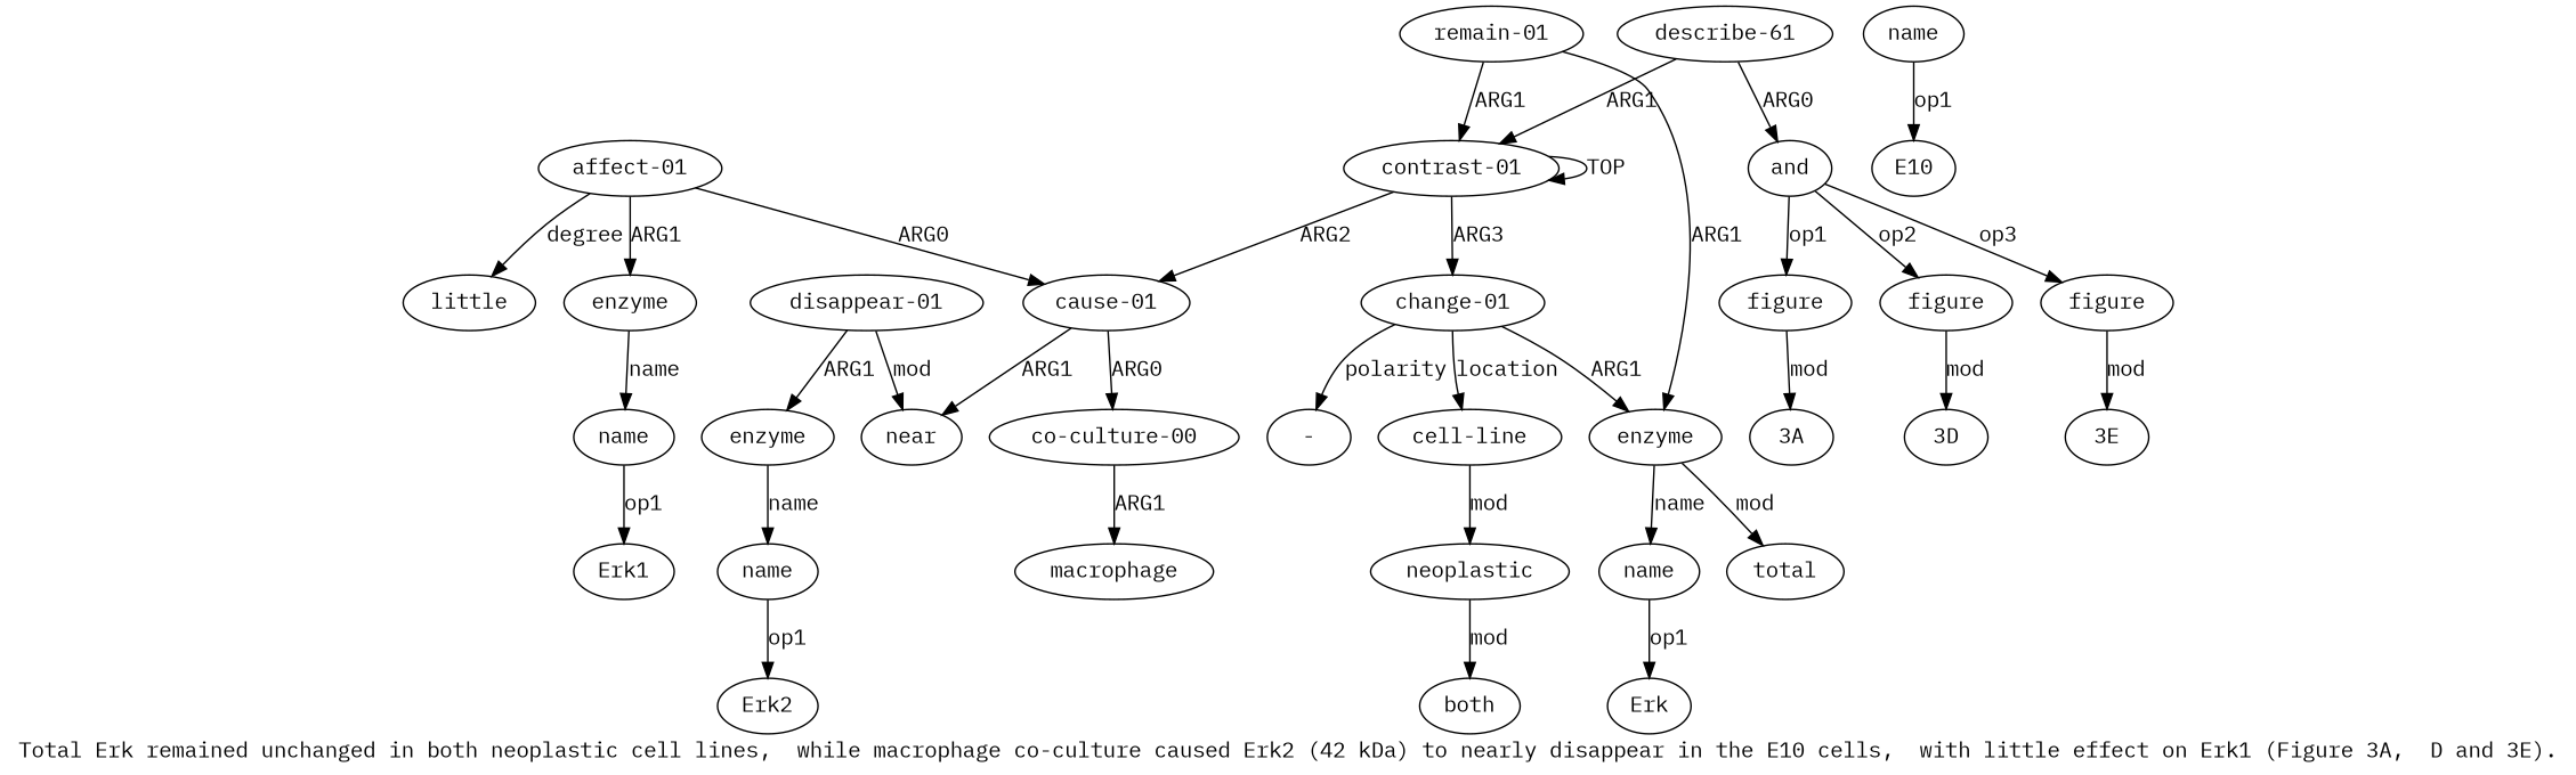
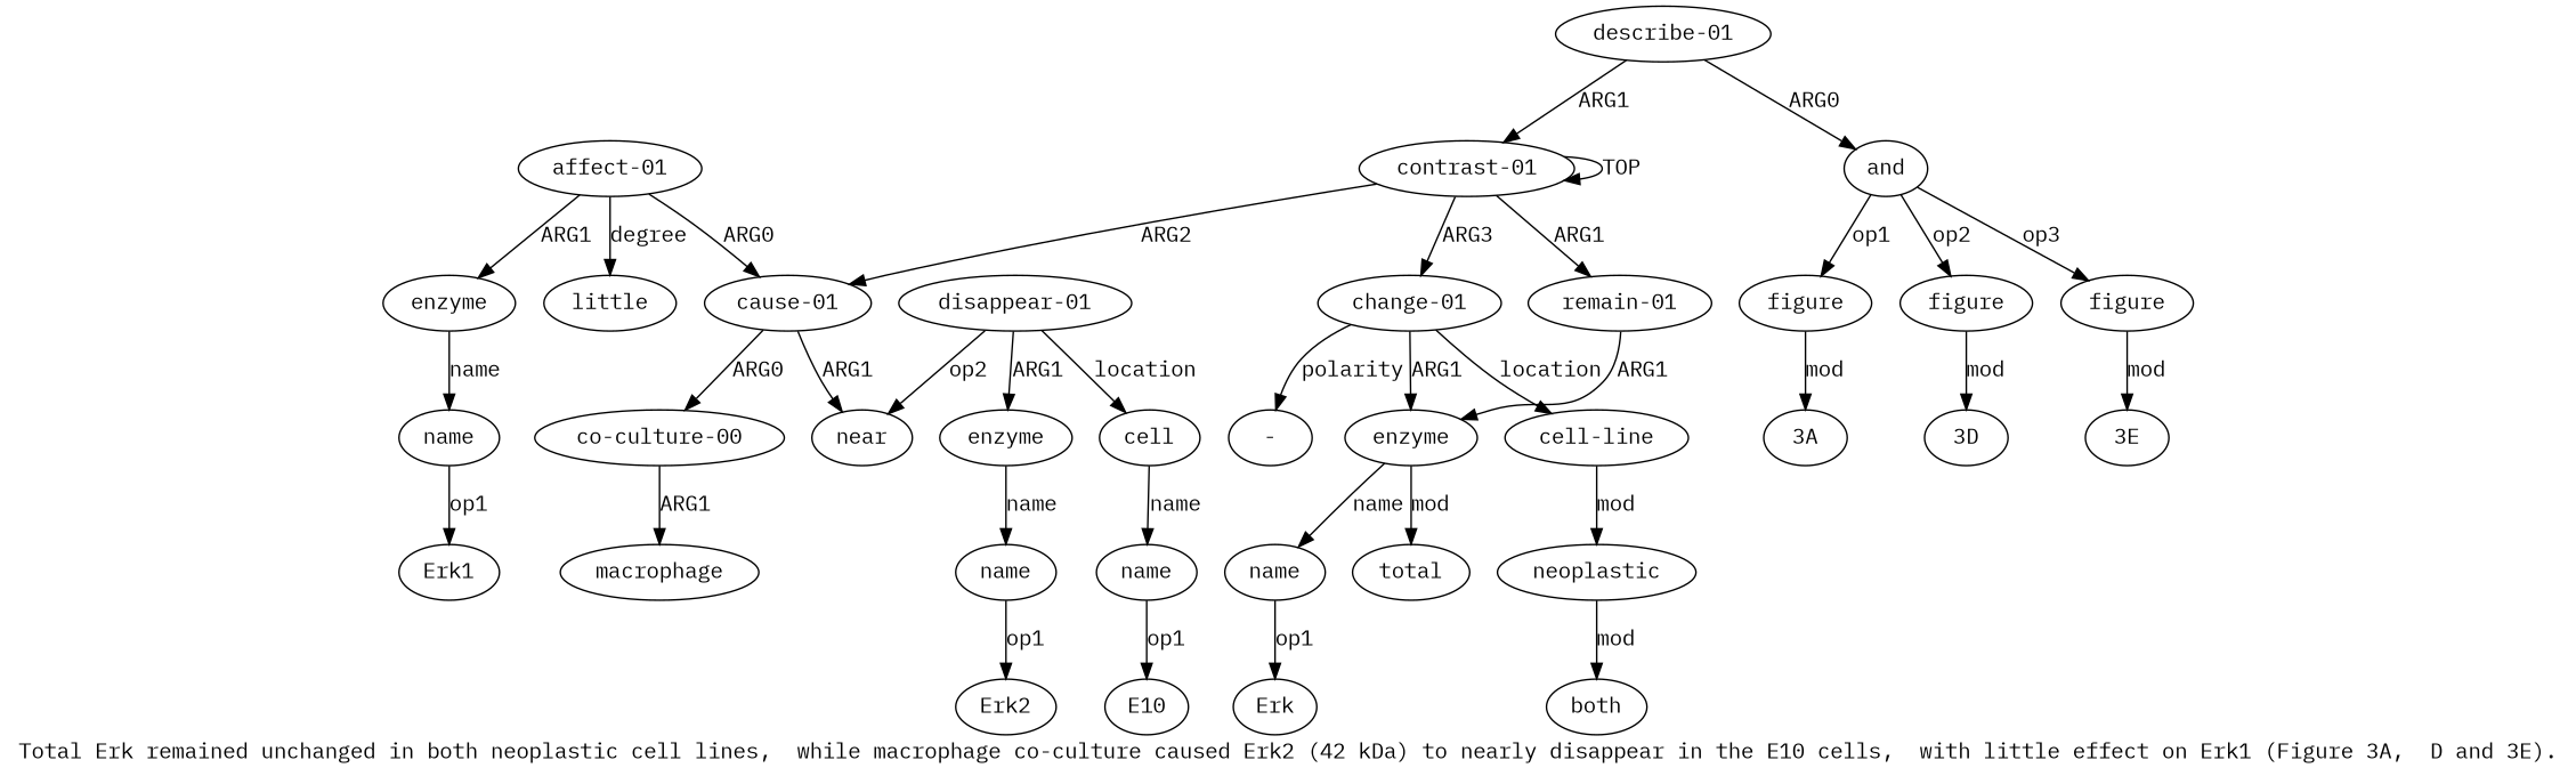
  digraph {
    fontname="IBM Plex Mono"
    label="Total Erk remained unchanged in both neoplastic cell lines,  while macrophage co-culture caused Erk2 (42 kDa) to nearly disappear in the E10 cells,  with little effect on Erk1 (Figure 3A,  D and 3E)."
    node [color=black fontname="IBM Plex Mono" gold_ind=-1 gold_label=name test_ind=-1 test_label=name]
    edge [color=black fontname="IBM Plex Mono" gold_label=ARG1 test_label=ARG1]
    n1 [gold_ind=20 label=name test_ind=20]
    n2 [gold_label=Erk1 label=Erk1 test_label=Erk1]
    n3 [gold_ind=21 gold_label=little label=little test_ind=21 test_label=little]
-   n4 [gold_ind=22 gold_label="describe-01" label="describe-61" test_ind=22 test_label="describe-01"]
+   n4 [gold_ind=22 gold_label="describe-01" label="describe-01" test_ind=22 test_label="describe-01"]
    n5 [gold_ind=23 gold_label=and label=and test_ind=23 test_label=and]
    n6 [gold_ind=0 gold_label="contrast-01" label="contrast-01" test_ind=0 test_label="contrast-01"]
    n7 [gold_ind=24 gold_label=figure label=figure test_ind=24 test_label=figure]
    n8 [gold_ind=25 gold_label=figure label=figure test_ind=25 test_label=figure]
    n9 [gold_ind=26 gold_label=figure label=figure test_ind=26 test_label=figure]
    n10 [gold_ind=9 gold_label="cause-01" label="cause-01" test_ind=9 test_label="cause-01"]
    n11 [gold_ind=1 gold_label="remain-01" label="remain-01" test_ind=1 test_label="remain-01"]
    n12 [gold_ind=5 gold_label="change-01" label="change-01" test_ind=5 test_label="change-01"]
    n13 [gold_label="3A" label="3A" test_label="3A"]
    n14 [gold_label="3D" label="3D" test_label="3D"]
    n15 [gold_label="3E" label="3E" test_label="3E"]
    n16 [gold_ind=15 gold_label=near label=near test_ind=15 test_label=near]
    n17 [gold_ind=10 gold_label="co-culture-00" label="co-culture-00" test_ind=10 test_label="co-culture-00"]
    n18 [gold_ind=2 gold_label=enzyme label=enzyme test_ind=2 test_label=enzyme]
    n19 [gold_label=E10 label=E10 test_label=E10]
    n20 [gold_label=Erk label=Erk test_label=Erk]
    n21 [gold_label=Erk2 label=Erk2 test_label=Erk2]
    n22 [gold_ind=14 label=name test_ind=14]
    n23 [gold_ind=17 label=name test_ind=17]
+   n24 [gold_ind=16 gold_label=cell label=cell test_ind=16 test_label=cell]
    n25 [gold_ind=11 gold_label=macrophage label=macrophage test_ind=11 test_label=macrophage]
    n26 [gold_ind=13 gold_label=enzyme label=enzyme test_ind=13 test_label=enzyme]
    n27 [gold_ind=12 gold_label="disappear-01" label="disappear-01" test_ind=12 test_label="disappear-01"]
    n28 [gold_ind=19 gold_label=enzyme label=enzyme test_ind=19 test_label=enzyme]
    n29 [gold_ind=18 gold_label="affect-01" label="affect-01" test_ind=18 test_label="affect-01"]
    n30 [gold_label="-" label="-" test_label="-"]
    n31 [gold_ind=3 label=name test_ind=3]
    n32 [gold_ind=4 gold_label=total label=total test_ind=4 test_label=total]
    n33 [gold_ind=6 gold_label="cell-line" label="cell-line" test_ind=6 test_label="cell-line"]
    n34 [gold_ind=8 gold_label=neoplastic label=neoplastic test_ind=8 test_label=neoplastic]
    n35 [gold_ind=7 gold_label=both label=both test_ind=7 test_label=both]
    n1 -> n2 [gold_label=op1 label=op1 test_label=op1]
    n4 -> n5 [gold_label=ARG0 label=ARG0 test_label=ARG0]
    n4 -> n6 [label=ARG1]
    n5 -> n7 [gold_label=op1 label=op1 test_label=op1]
    n5 -> n8 [gold_label=op2 label=op2 test_label=op2]
    n5 -> n9 [gold_label=op3 label=op3 test_label=op3]
    n6 -> n6 [gold_label=TOP label=TOP test_label=TOP]
    n6 -> n10 [gold_label=ARG2 label=ARG2 test_label=ARG2]
-   n11 -> n6 [label=ARG1]
+   n6 -> n11 [label=ARG1]
    n6 -> n12 [gold_label=ARG3 label=ARG3 test_label=ARG3]
    n7 -> n13 [gold_label=mod label=mod test_label=mod]
    n8 -> n14 [gold_label=mod label=mod test_label=mod]
    n9 -> n15 [gold_label=mod label=mod test_label=mod]
    n10 -> n16 [label=ARG1]
    n10 -> n17 [gold_label=ARG0 label=ARG0 test_label=ARG0]
    n11 -> n18 [label=ARG1]
    n12 -> n18 [label=ARG1]
    n12 -> n30 [gold_label=polarity label=polarity test_label=polarity]
    n12 -> n33 [gold_label=location label=location test_label=location]
    n17 -> n25 [label=ARG1]
    n18 -> n31 [gold_label=name label=name test_label=name]
    n18 -> n32 [gold_label=mod label=mod test_label=mod]
    n22 -> n21 [gold_label=op1 label=op1 test_label=op1]
    n23 -> n19 [gold_label=op1 label=op1 test_label=op1]
+   n24 -> n23 [gold_label=name label=name test_label=name]
    n26 -> n22 [gold_label=name label=name test_label=name]
-   n27 -> n16 [gold_label=mod label=mod test_label=mod]
+   n27 -> n16 [gold_label=mod label=op2 test_label=mod]
+   n27 -> n24 [gold_label=location label=location test_label=location]
    n27 -> n26 [label=ARG1]
    n28 -> n1 [gold_label=name label=name test_label=name]
    n29 -> n3 [gold_label=degree label=degree test_label=degree]
    n29 -> n10 [gold_label=ARG0 label=ARG0 test_label=ARG0]
    n29 -> n28 [label=ARG1]
    n31 -> n20 [gold_label=op1 label=op1 test_label=op1]
    n33 -> n34 [gold_label=mod label=mod test_label=mod]
    n34 -> n35 [gold_label=mod label=mod test_label=mod]
  }
